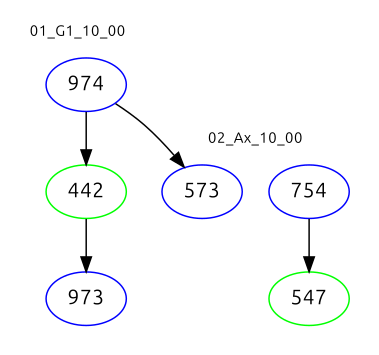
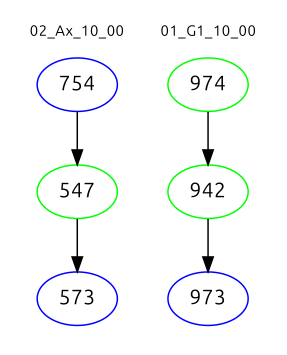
  digraph {
    fontname=Ubuntu
    node [color=blue fontname=Ubuntu]
    edge [color=black fontname=Ubuntu]
    n1 [label=754]
    n2 [color=green label=547]
    n3 [label=573]
-   n4 [label=974]
-   n5 [color=green label=442]
+   n4 [color=green label=974]
+   n5 [color=green label=942]
    n6 [label=973]
    subgraph cluster_1 {
      color=white
      fontsize=10
      label="02_Ax_10_00"
      n1
      n2
      n3
    }
    subgraph cluster_2 {
      color=white
      fontsize=10
      label="01_G1_10_00"
      n4
      n5
      n6
    }
    n1 -> n2
-   n4 -> n3
+   n2 -> n3
    n4 -> n5
    n5 -> n6
  }
